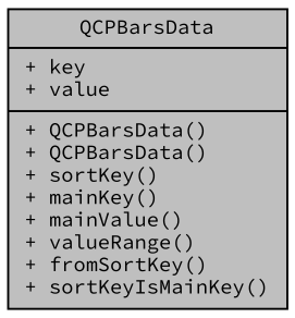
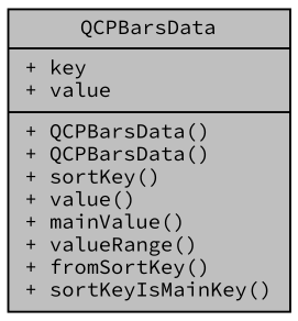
  digraph {
    fontname="Source Code Pro"
-   n1 [color=black fillcolor=grey75 fontcolor=black fontname="Source Code Pro" fontsize=10 height=0.2 label="{QCPBarsData\n|+ key\l+ value\l|+ QCPBarsData()\l+ QCPBarsData()\l+ sortKey()\l+ mainKey()\l+ mainValue()\l+ valueRange()\l+ fromSortKey()\l+ sortKeyIsMainKey()\l}" shape=record style=filled width=0.4]
+   n1 [color=black fillcolor=grey75 fontcolor=black fontname="Source Code Pro" fontsize=10 height=0.2 label="{QCPBarsData\n|+ key\l+ value\l|+ QCPBarsData()\l+ QCPBarsData()\l+ sortKey()\l+ value()\l+ mainValue()\l+ valueRange()\l+ fromSortKey()\l+ sortKeyIsMainKey()\l}" shape=record style=filled width=0.4]
  }
